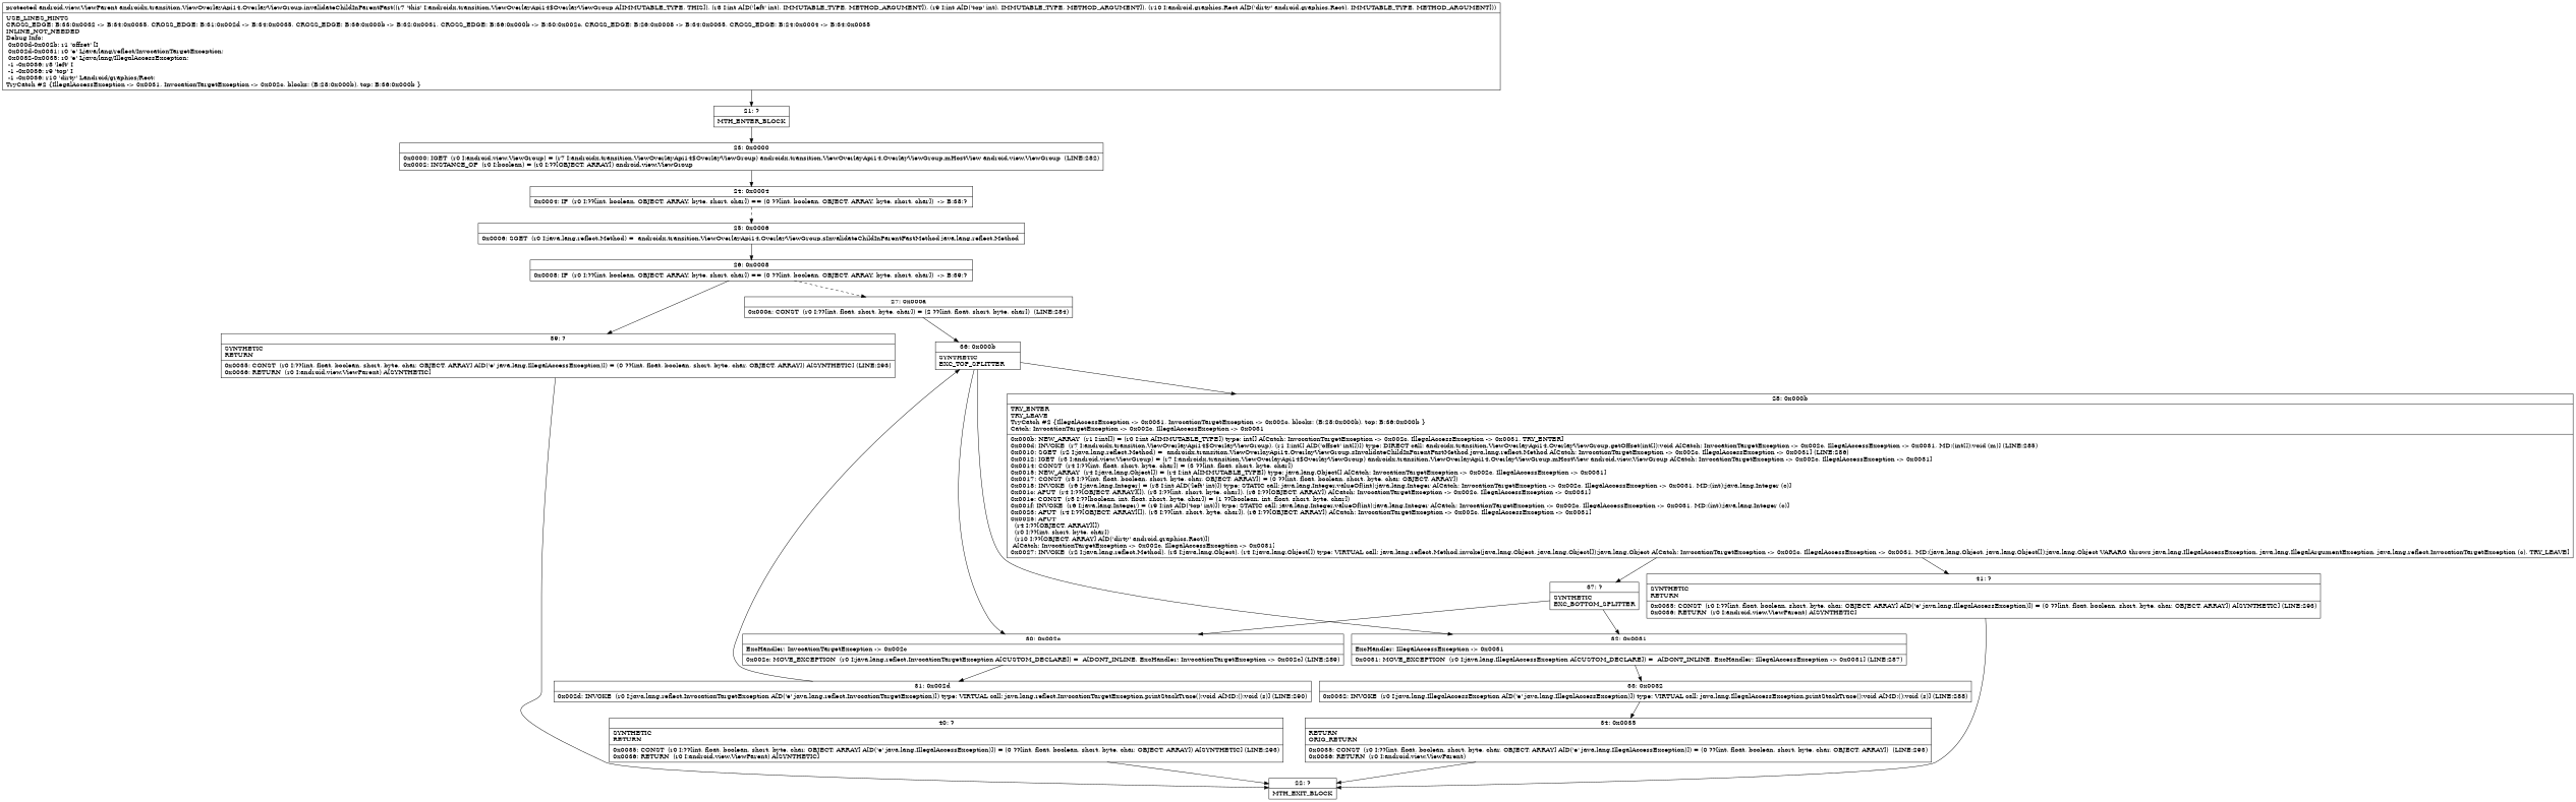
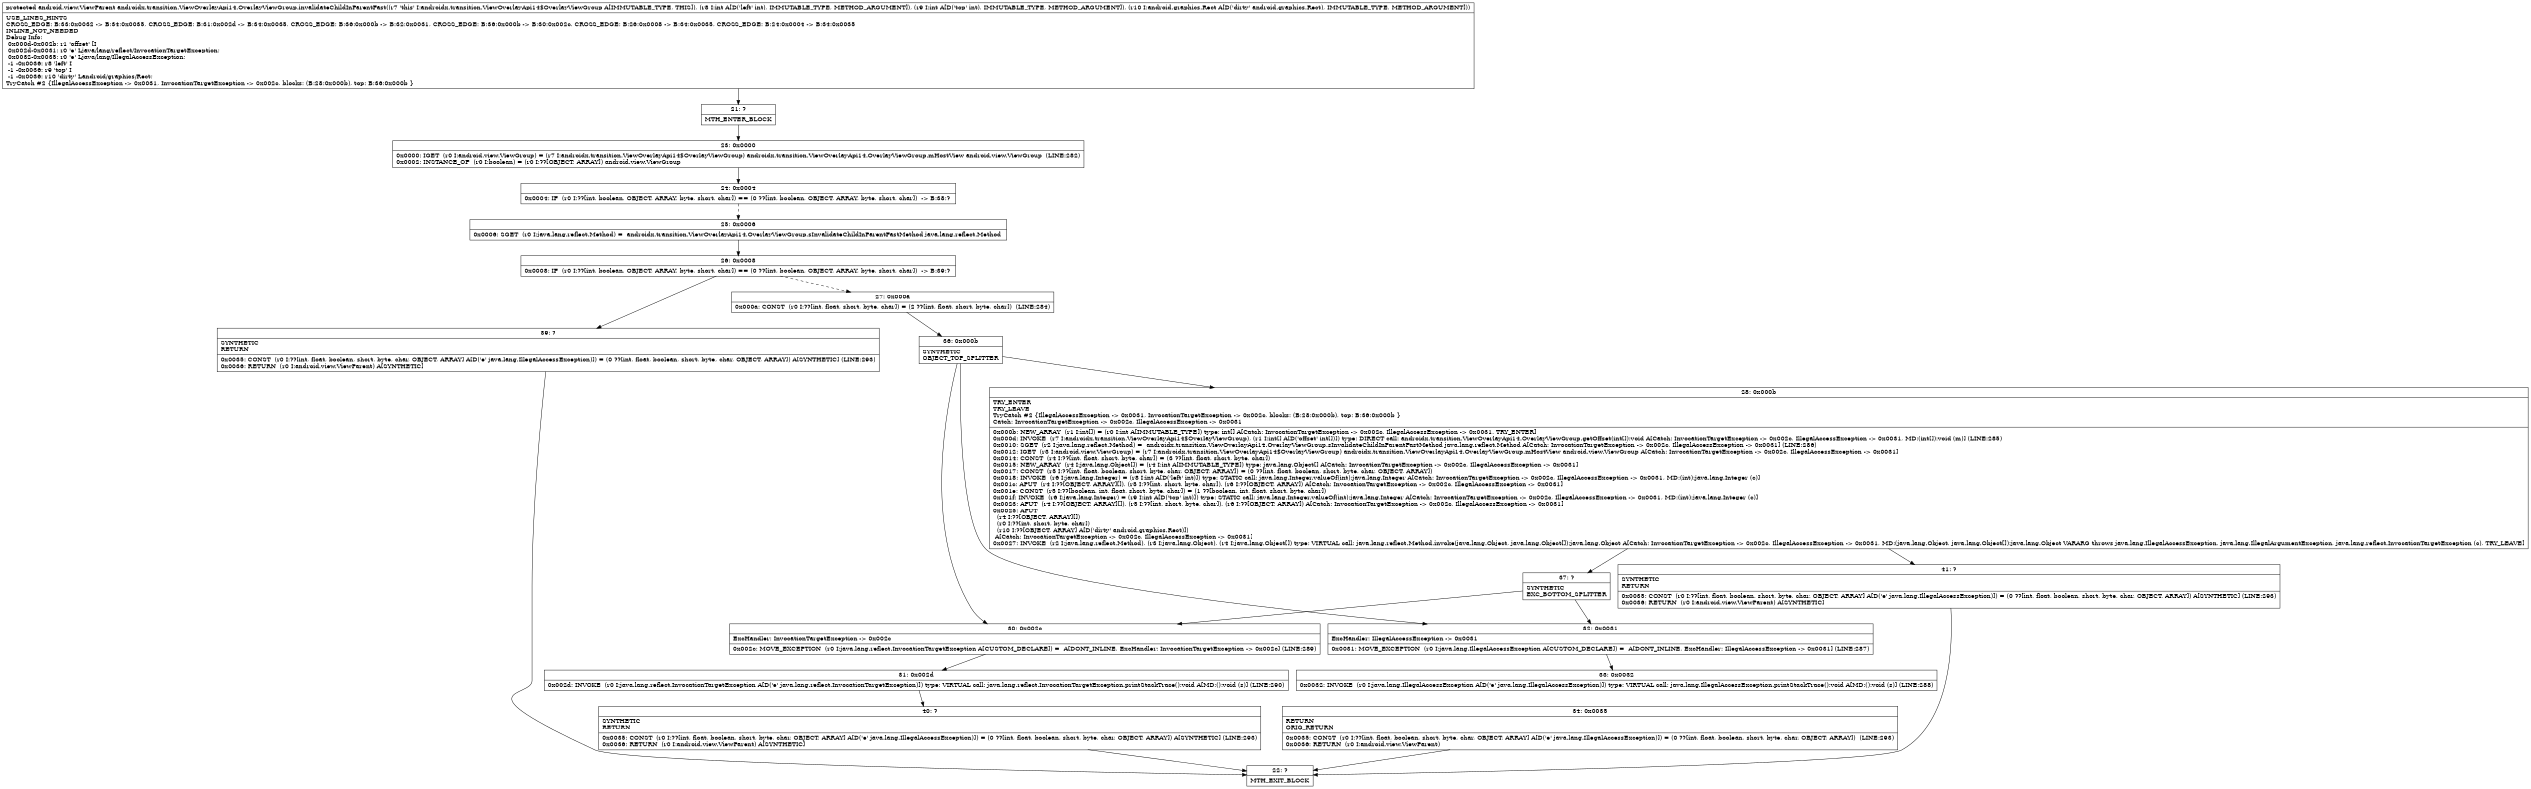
  digraph {
    node [shape=record]
    n1 [label="{21\:\ ?|MTH_ENTER_BLOCK\l}"]
    n2 [label="{23\:\ 0x0000|0x0000: IGET  (r0 I:android.view.ViewGroup) = (r7 I:androidx.transition.ViewOverlayApi14$OverlayViewGroup) androidx.transition.ViewOverlayApi14.OverlayViewGroup.mHostView android.view.ViewGroup  (LINE:282)\l0x0002: INSTANCE_OF  (r0 I:boolean) = (r0 I:??[OBJECT, ARRAY]) android.view.ViewGroup \l}"]
    n3 [label="{24\:\ 0x0004|0x0004: IF  (r0 I:??[int, boolean, OBJECT, ARRAY, byte, short, char]) == (0 ??[int, boolean, OBJECT, ARRAY, byte, short, char])  \-\> B:38:? \l}"]
    n4 [label="{25\:\ 0x0006|0x0006: SGET  (r0 I:java.lang.reflect.Method) =  androidx.transition.ViewOverlayApi14.OverlayViewGroup.sInvalidateChildInParentFastMethod java.lang.reflect.Method \l}"]
    n5 [label="{26\:\ 0x0008|0x0008: IF  (r0 I:??[int, boolean, OBJECT, ARRAY, byte, short, char]) == (0 ??[int, boolean, OBJECT, ARRAY, byte, short, char])  \-\> B:39:? \l}"]
    n6 [label="{27\:\ 0x000a|0x000a: CONST  (r0 I:??[int, float, short, byte, char]) = (2 ??[int, float, short, byte, char])  (LINE:284)\l}"]
    n7 [label="{39\:\ ?|SYNTHETIC\lRETURN\l|0x0035: CONST  (r0 I:??[int, float, boolean, short, byte, char, OBJECT, ARRAY] A[D('e' java.lang.IllegalAccessException)]) = (0 ??[int, float, boolean, short, byte, char, OBJECT, ARRAY]) A[SYNTHETIC] (LINE:293)\l0x0036: RETURN  (r0 I:android.view.ViewParent) A[SYNTHETIC]\l}"]
-   n8 [label="{36\:\ 0x000b|SYNTHETIC\lEXC_TOP_SPLITTER\l}"]
+   n8 [label="{36\:\ 0x000b|SYNTHETIC\lOBJECT_TOP_SPLITTER\l}"]
    n9 [label="{22\:\ ?|MTH_EXIT_BLOCK\l}"]
    n10 [label="{28\:\ 0x000b|TRY_ENTER\lTRY_LEAVE\lTryCatch #2 \{IllegalAccessException \-\> 0x0031, InvocationTargetException \-\> 0x002c, blocks: (B:28:0x000b), top: B:36:0x000b \}\lCatch: InvocationTargetException \-\> 0x002c, IllegalAccessException \-\> 0x0031\l|0x000b: NEW_ARRAY  (r1 I:int[]) = (r0 I:int A[IMMUTABLE_TYPE]) type: int[] A[Catch: InvocationTargetException \-\> 0x002c, IllegalAccessException \-\> 0x0031, TRY_ENTER]\l0x000d: INVOKE  (r7 I:androidx.transition.ViewOverlayApi14$OverlayViewGroup), (r1 I:int[] A[D('offset' int[])]) type: DIRECT call: androidx.transition.ViewOverlayApi14.OverlayViewGroup.getOffset(int[]):void A[Catch: InvocationTargetException \-\> 0x002c, IllegalAccessException \-\> 0x0031, MD:(int[]):void (m)] (LINE:285)\l0x0010: SGET  (r2 I:java.lang.reflect.Method) =  androidx.transition.ViewOverlayApi14.OverlayViewGroup.sInvalidateChildInParentFastMethod java.lang.reflect.Method A[Catch: InvocationTargetException \-\> 0x002c, IllegalAccessException \-\> 0x0031] (LINE:286)\l0x0012: IGET  (r3 I:android.view.ViewGroup) = (r7 I:androidx.transition.ViewOverlayApi14$OverlayViewGroup) androidx.transition.ViewOverlayApi14.OverlayViewGroup.mHostView android.view.ViewGroup A[Catch: InvocationTargetException \-\> 0x002c, IllegalAccessException \-\> 0x0031]\l0x0014: CONST  (r4 I:??[int, float, short, byte, char]) = (3 ??[int, float, short, byte, char]) \l0x0015: NEW_ARRAY  (r4 I:java.lang.Object[]) = (r4 I:int A[IMMUTABLE_TYPE]) type: java.lang.Object[] A[Catch: InvocationTargetException \-\> 0x002c, IllegalAccessException \-\> 0x0031]\l0x0017: CONST  (r5 I:??[int, float, boolean, short, byte, char, OBJECT, ARRAY]) = (0 ??[int, float, boolean, short, byte, char, OBJECT, ARRAY]) \l0x0018: INVOKE  (r6 I:java.lang.Integer) = (r8 I:int A[D('left' int)]) type: STATIC call: java.lang.Integer.valueOf(int):java.lang.Integer A[Catch: InvocationTargetException \-\> 0x002c, IllegalAccessException \-\> 0x0031, MD:(int):java.lang.Integer (c)]\l0x001c: APUT  (r4 I:??[OBJECT, ARRAY][]), (r5 I:??[int, short, byte, char]), (r6 I:??[OBJECT, ARRAY]) A[Catch: InvocationTargetException \-\> 0x002c, IllegalAccessException \-\> 0x0031]\l0x001e: CONST  (r5 I:??[boolean, int, float, short, byte, char]) = (1 ??[boolean, int, float, short, byte, char]) \l0x001f: INVOKE  (r6 I:java.lang.Integer) = (r9 I:int A[D('top' int)]) type: STATIC call: java.lang.Integer.valueOf(int):java.lang.Integer A[Catch: InvocationTargetException \-\> 0x002c, IllegalAccessException \-\> 0x0031, MD:(int):java.lang.Integer (c)]\l0x0023: APUT  (r4 I:??[OBJECT, ARRAY][]), (r5 I:??[int, short, byte, char]), (r6 I:??[OBJECT, ARRAY]) A[Catch: InvocationTargetException \-\> 0x002c, IllegalAccessException \-\> 0x0031]\l0x0025: APUT  \l  (r4 I:??[OBJECT, ARRAY][])\l  (r0 I:??[int, short, byte, char])\l  (r10 I:??[OBJECT, ARRAY] A[D('dirty' android.graphics.Rect)])\l A[Catch: InvocationTargetException \-\> 0x002c, IllegalAccessException \-\> 0x0031]\l0x0027: INVOKE  (r2 I:java.lang.reflect.Method), (r3 I:java.lang.Object), (r4 I:java.lang.Object[]) type: VIRTUAL call: java.lang.reflect.Method.invoke(java.lang.Object, java.lang.Object[]):java.lang.Object A[Catch: InvocationTargetException \-\> 0x002c, IllegalAccessException \-\> 0x0031, MD:(java.lang.Object, java.lang.Object[]):java.lang.Object VARARG throws java.lang.IllegalAccessException, java.lang.IllegalArgumentException, java.lang.reflect.InvocationTargetException (c), TRY_LEAVE]\l}"]
    n11 [label="{32\:\ 0x0031|ExcHandler: IllegalAccessException \-\> 0x0031\l|0x0031: MOVE_EXCEPTION  (r0 I:java.lang.IllegalAccessException A[CUSTOM_DECLARE]) =  A[DONT_INLINE, ExcHandler: IllegalAccessException \-\> 0x0031] (LINE:287)\l}"]
    n12 [label="{30\:\ 0x002c|ExcHandler: InvocationTargetException \-\> 0x002c\l|0x002c: MOVE_EXCEPTION  (r0 I:java.lang.reflect.InvocationTargetException A[CUSTOM_DECLARE]) =  A[DONT_INLINE, ExcHandler: InvocationTargetException \-\> 0x002c] (LINE:289)\l}"]
    n13 [label="{37\:\ ?|SYNTHETIC\lEXC_BOTTOM_SPLITTER\l}"]
    n14 [label="{41\:\ ?|SYNTHETIC\lRETURN\l|0x0035: CONST  (r0 I:??[int, float, boolean, short, byte, char, OBJECT, ARRAY] A[D('e' java.lang.IllegalAccessException)]) = (0 ??[int, float, boolean, short, byte, char, OBJECT, ARRAY]) A[SYNTHETIC] (LINE:293)\l0x0036: RETURN  (r0 I:android.view.ViewParent) A[SYNTHETIC]\l}"]
    n15 [label="{33\:\ 0x0032|0x0032: INVOKE  (r0 I:java.lang.IllegalAccessException A[D('e' java.lang.IllegalAccessException)]) type: VIRTUAL call: java.lang.IllegalAccessException.printStackTrace():void A[MD:():void (s)] (LINE:288)\l}"]
    n16 [label="{31\:\ 0x002d|0x002d: INVOKE  (r0 I:java.lang.reflect.InvocationTargetException A[D('e' java.lang.reflect.InvocationTargetException)]) type: VIRTUAL call: java.lang.reflect.InvocationTargetException.printStackTrace():void A[MD:():void (s)] (LINE:290)\l}"]
    n17 [label="{34\:\ 0x0035|RETURN\lORIG_RETURN\l|0x0035: CONST  (r0 I:??[int, float, boolean, short, byte, char, OBJECT, ARRAY] A[D('e' java.lang.IllegalAccessException)]) = (0 ??[int, float, boolean, short, byte, char, OBJECT, ARRAY])  (LINE:293)\l0x0036: RETURN  (r0 I:android.view.ViewParent) \l}"]
    n18 [label="{40\:\ ?|SYNTHETIC\lRETURN\l|0x0035: CONST  (r0 I:??[int, float, boolean, short, byte, char, OBJECT, ARRAY] A[D('e' java.lang.IllegalAccessException)]) = (0 ??[int, float, boolean, short, byte, char, OBJECT, ARRAY]) A[SYNTHETIC] (LINE:293)\l0x0036: RETURN  (r0 I:android.view.ViewParent) A[SYNTHETIC]\l}"]
    n19 [label="{protected android.view.ViewParent androidx.transition.ViewOverlayApi14.OverlayViewGroup.invalidateChildInParentFast((r7 'this' I:androidx.transition.ViewOverlayApi14$OverlayViewGroup A[IMMUTABLE_TYPE, THIS]), (r8 I:int A[D('left' int), IMMUTABLE_TYPE, METHOD_ARGUMENT]), (r9 I:int A[D('top' int), IMMUTABLE_TYPE, METHOD_ARGUMENT]), (r10 I:android.graphics.Rect A[D('dirty' android.graphics.Rect), IMMUTABLE_TYPE, METHOD_ARGUMENT]))  | USE_LINES_HINTS\lCROSS_EDGE: B:33:0x0032 \-\> B:34:0x0035, CROSS_EDGE: B:31:0x002d \-\> B:34:0x0035, CROSS_EDGE: B:36:0x000b \-\> B:32:0x0031, CROSS_EDGE: B:36:0x000b \-\> B:30:0x002c, CROSS_EDGE: B:26:0x0008 \-\> B:34:0x0035, CROSS_EDGE: B:24:0x0004 \-\> B:34:0x0035\lINLINE_NOT_NEEDED\lDebug Info:\l  0x000d\-0x002b: r1 'offset' [I\l  0x002d\-0x0031: r0 'e' Ljava\/lang\/reflect\/InvocationTargetException;\l  0x0032\-0x0035: r0 'e' Ljava\/lang\/IllegalAccessException;\l  \-1 \-0x0036: r8 'left' I\l  \-1 \-0x0036: r9 'top' I\l  \-1 \-0x0036: r10 'dirty' Landroid\/graphics\/Rect;\lTryCatch #2 \{IllegalAccessException \-\> 0x0031, InvocationTargetException \-\> 0x002c, blocks: (B:28:0x000b), top: B:36:0x000b \}\l}"]
    n1 -> n2
    n2 -> n3
    n3 -> n4 [style=dashed]
    n4 -> n5
    n5 -> n6 [style=dashed]
    n5 -> n7
    n6 -> n8
    n7 -> n9
    n8 -> n10
    n8 -> n11
    n8 -> n12
    n10 -> n13
    n10 -> n14
    n11 -> n15
    n12 -> n16
    n13 -> n11
    n13 -> n12
    n14 -> n9
-   n15 -> n17
-   n16 -> n8
+   n16 -> n18
    n17 -> n9
    n18 -> n9
    n19 -> n1
  }
